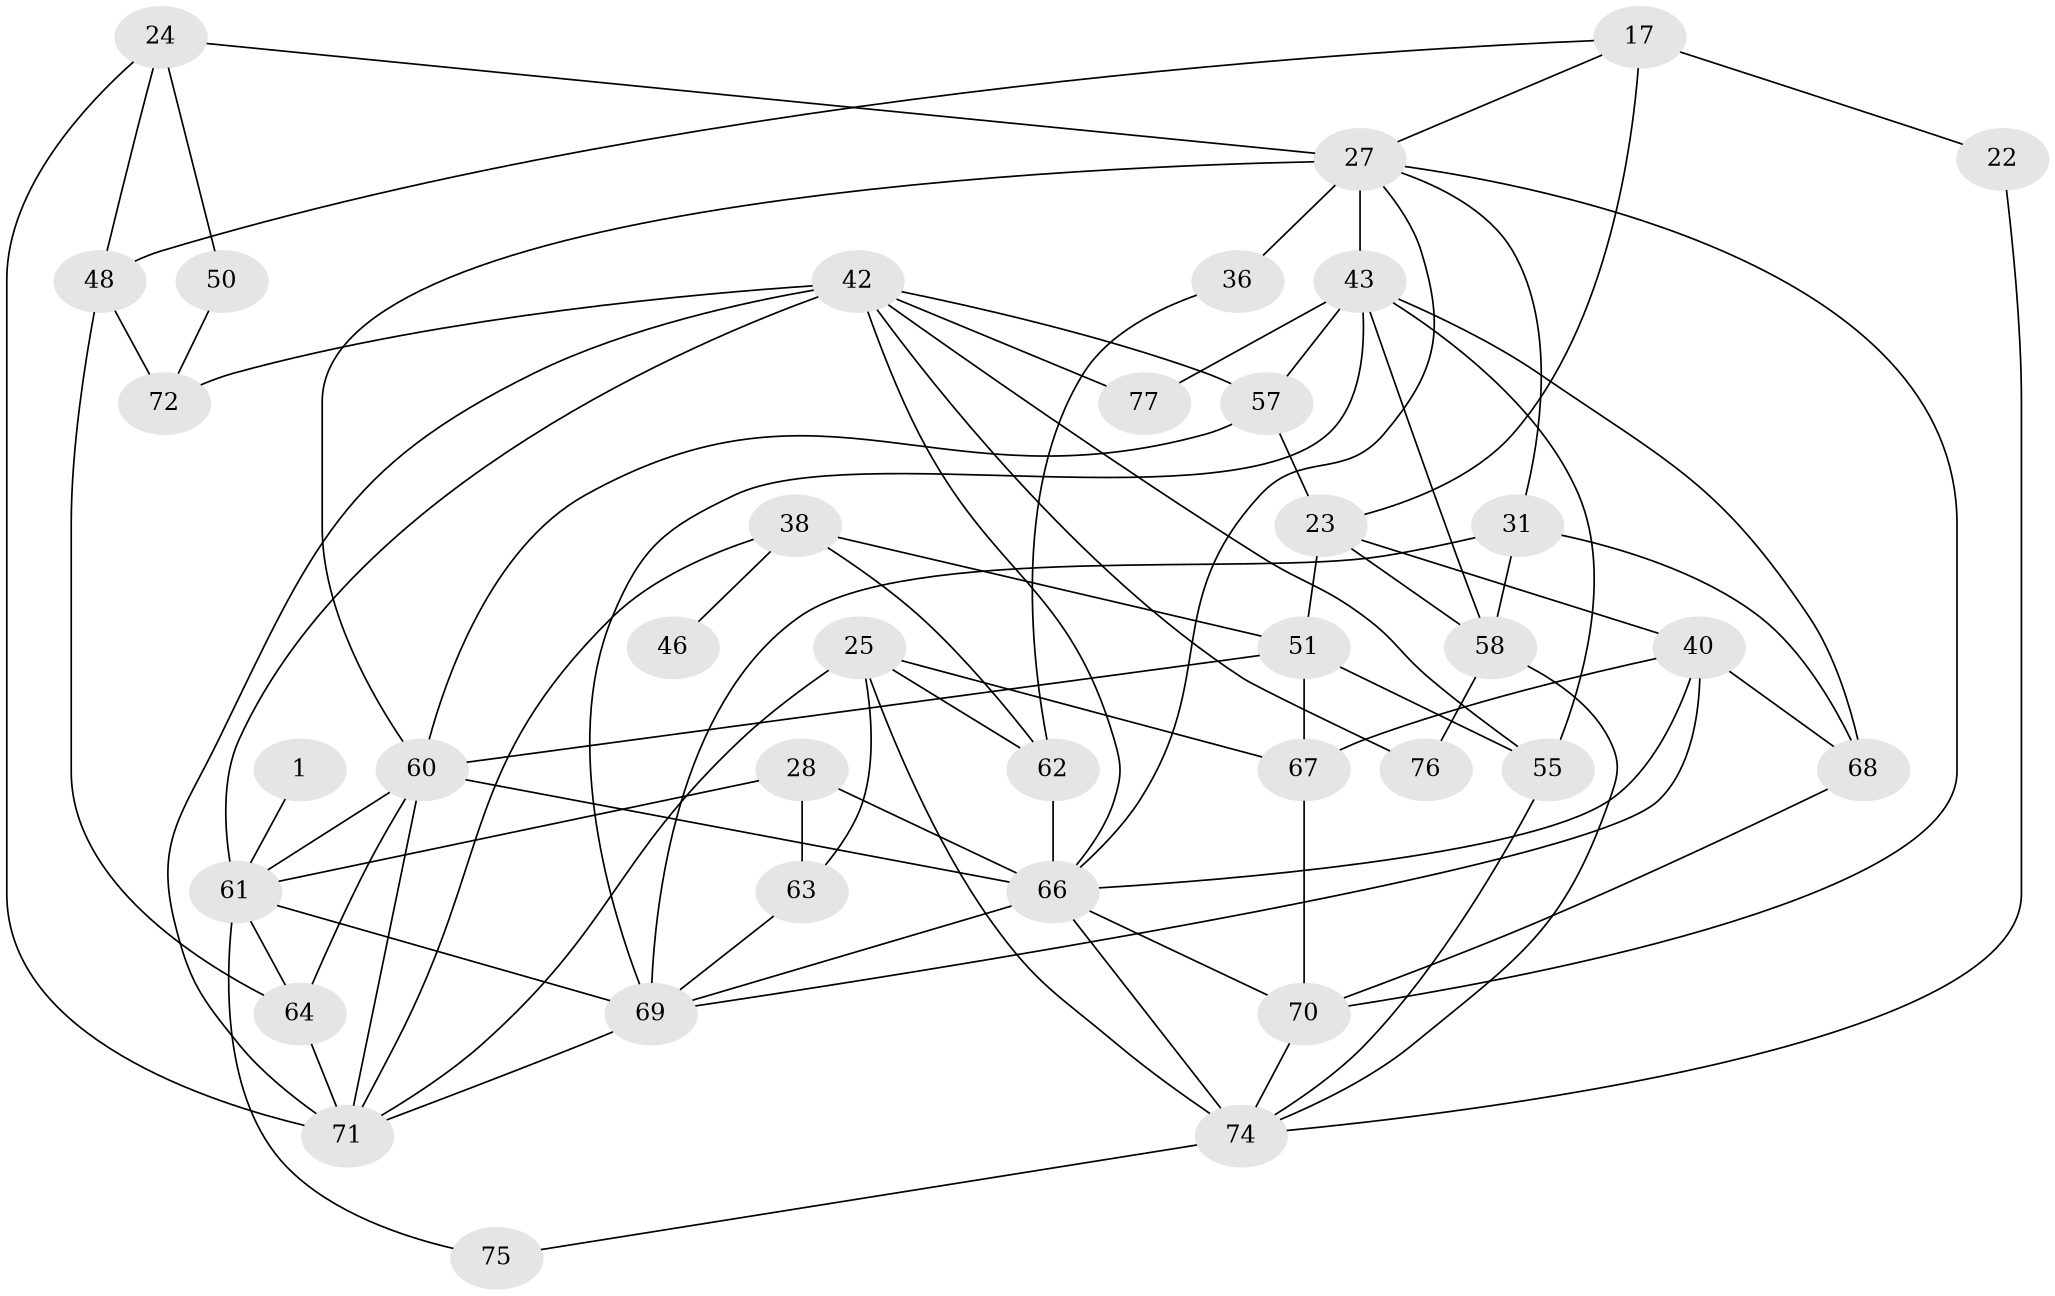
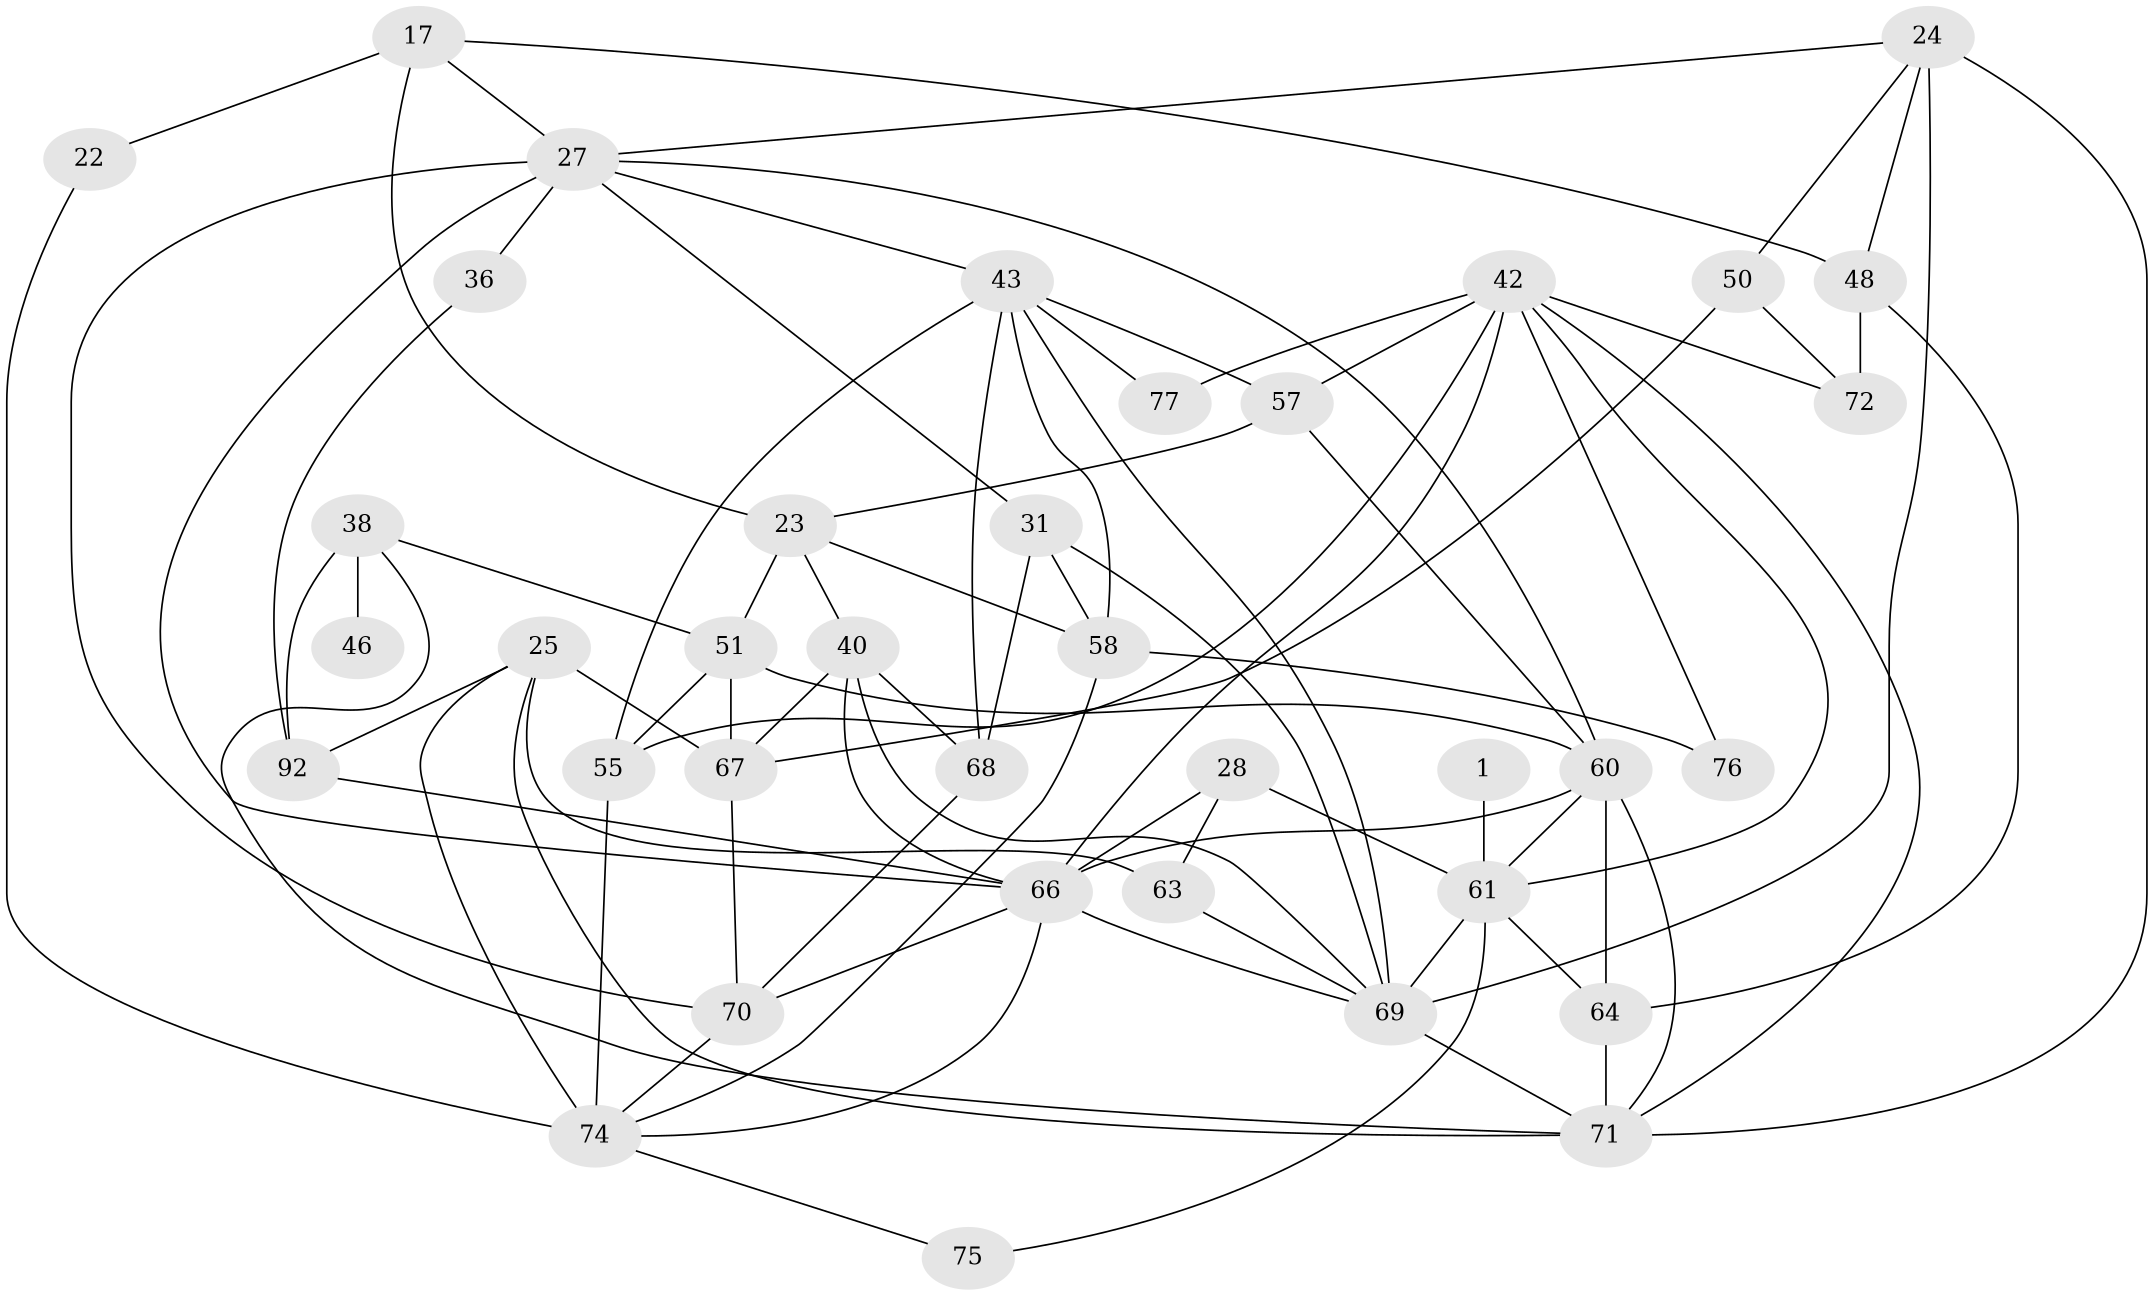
  graph {
    node [color=gray90 style=filled]
    61 [super="+37+59"]
    1
    23
    40
    51 [super="+44"]
    58
    69 [super="+52+56"]
    64 [super="+9+47"]
    75
    17
    22
    27 [super="+19"]
    48 [super="+3"]
    74 [super="+29"]
    31
    36
    43 [super="+6+14+41"]
    60 [super="+35+18+54"]
    66 [super="+45"]
    70 [super="+33"]
    72 [super="+49"]
    67 [super="+12+4"]
    68 [super="+32"]
    55 [super="+53"]
    76
    24 [super="+7+21"]
    50
    71 [super="+65"]
    25 [super="+13"]
-   62 [super="+34"]
+   62 [super="+34" label=92]
    63
    57
    77
    28
    38
    46
    42 [super="+16+20"]
    61 -- 69 [weight=3]
    61 -- 64
    61 -- 75
    1 -- 61 [weight=2]
    23 -- 40
    23 -- 51 [weight=2]
    23 -- 58
    40 -- 69
    40 -- 66
    40 -- 67
    40 -- 68 [weight=2]
    51 -- 60
    51 -- 67
    51 -- 55
    58 -- 74
    58 -- 76
    69 -- 71
    64 -- 71 [weight=2]
    17 -- 23
    17 -- 22
    17 -- 27
    17 -- 48
    22 -- 74
    27 -- 31
    27 -- 36 [weight=2]
    27 -- 43 [weight=2]
    27 -- 60 [weight=2]
    27 -- 66
    27 -- 70
    48 -- 64 [weight=2]
    48 -- 72
    74 -- 75
    31 -- 58
    31 -- 69 [weight=2]
    31 -- 68
    36 -- 62
    43 -- 58
    43 -- 69 [weight=2]
    43 -- 68
    43 -- 55
    43 -- 57
    43 -- 77
    60 -- 61
    60 -- 64 [weight=2]
    60 -- 66 [weight=3]
    60 -- 71
    66 -- 69
    66 -- 74
    66 -- 70
    70 -- 74
    67 -- 70 [weight=2]
    68 -- 70
    55 -- 74
+   24 -- 69 [weight=2]
    24 -- 27
    24 -- 48
    24 -- 50
    24 -- 71
    50 -- 72 [weight=2]
+   50 -- 67
    25 -- 74 [weight=2]
    25 -- 67
    25 -- 71
    25 -- 62
    25 -- 63
    62 -- 66
    63 -- 69
    57 -- 23
    57 -- 60
    28 -- 61 [weight=2]
    28 -- 66 [weight=2]
    28 -- 63
    38 -- 51
    38 -- 71
    38 -- 62 [weight=2]
    38 -- 46
    42 -- 61
    42 -- 66 [weight=2]
    42 -- 72
    42 -- 55
    42 -- 76
    42 -- 71
    42 -- 57
    42 -- 77
  }
